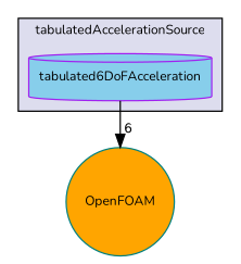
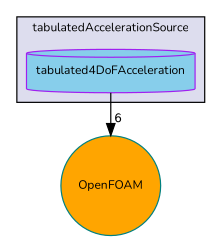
  digraph {
    compound=true
    fontname=Nunito
    node [fontname=Nunito fontsize=10 style=filled]
-   n1 [fillcolor=skyblue label=tabulated6DoFAcceleration pencolor=black shape=cylinder color=purple]
+   n1 [fillcolor=skyblue label=tabulated4DoFAcceleration pencolor=black shape=cylinder color=purple]
    n2 [color=teal label=OpenFOAM shape=circle fillcolor=orange]
    subgraph cluster_1 {
      bgcolor="#ddddee"
      fontsize=10
      label=tabulatedAccelerationSource
      pencolor=black
      n1
    }
    n1 -> n2 [headlabel=6 labeldistance=1.5 labelfontname=Helvetica labelfontsize=10 color=black fontname=Nunito]
  }
